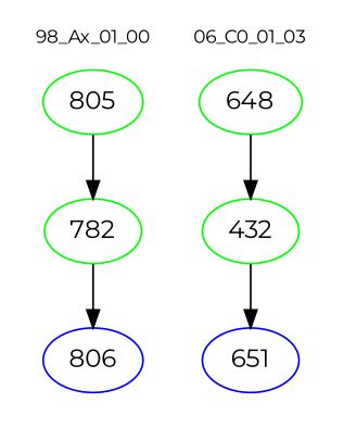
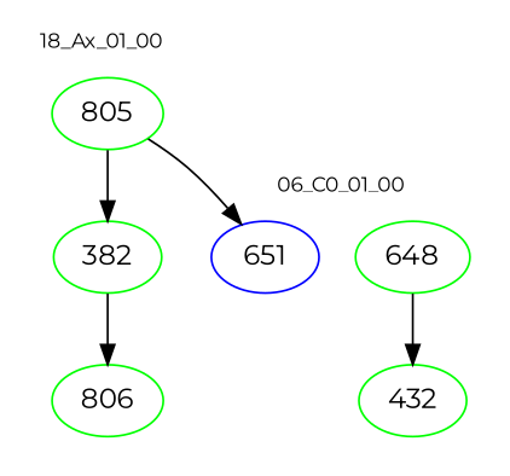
  digraph {
    fontname=Montserrat
    node [color=green fontname=Montserrat]
    edge [color=black fontname=Montserrat]
    n1 [label=805]
-   n2 [label=782]
-   n3 [color=blue label=806]
+   n2 [label=382]
+   n3 [label=806]
    n4 [label=648]
    n5 [label=432]
    n6 [color=blue label=651]
    subgraph cluster_1 {
      color=white
      fontsize=10
-     label="98_Ax_01_00"
+     label="18_Ax_01_00"
      n1
      n2
      n3
    }
    subgraph cluster_2 {
      color=white
      fontsize=10
-     label="06_C0_01_03"
+     label="06_C0_01_00"
      n4
      n5
      n6
    }
    n1 -> n2
    n2 -> n3
    n4 -> n5
-   n5 -> n6
+   n1 -> n6
  }
